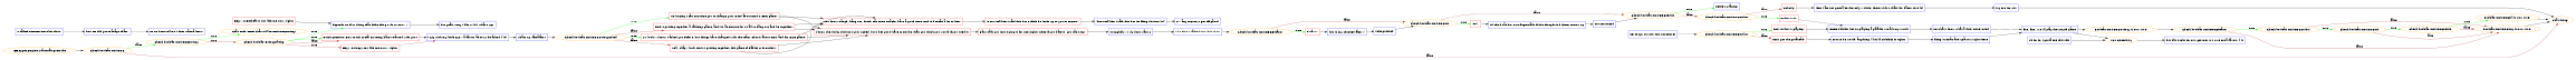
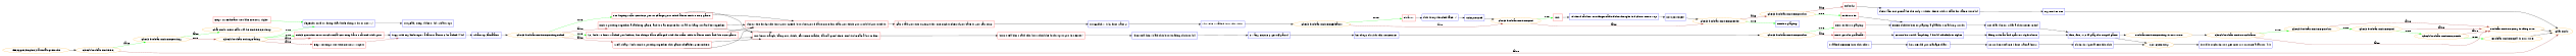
  digraph {
    rankdir=LR
    node [color=blue shape=box]
    n1 [color=orange label="/EE/Types/Engine/StartDialogueNode" shape=""]
    n2 [color=orange label="Check boolean AmirRPG" shape=""]
    n3 [color=orange label="Check boolean AmirRPGQuincy" shape=""]
-   "Chat ends." [color=orange label="Chat doing." shape=""]
+   "Chat ends." [color=orange shape=""]
    "Chat ends. Next chat will be AmirRPGQuincy." [color=orange shape=""]
    n6 [color=orange label="Check boolean QuincyDating" shape=""]
    n7 [color=red label="Quick question. How much social currency have I earned with you?"]
    n8 [color=red label="Hey... Quincy? You like me now... right?"]
    n9 [label="depends on if ur doing that little thing u do or not... ;)"]
    n10 [color=red label="Hey... sweetheart? You like me now, right?"]
    n11 [label="i spy with my little eye... a favour about 2 be asked 4 lol"]
    n12 [label="but yeah, sexy, i like u. lol. what's up?"]
    n13 [label="whats up, famalam?"]
    n14 [color=orange label="Check boolean AmirRPGQuincyAsked" shape=""]
    n15 [color=red label="So, look... I know I asked you before, but things have changed with the team. This is about Amir and his F&F game."]
    n16 [color=red label="I'm hoping I can convince you to change your mind about Amir's RPG game."]
    n17 [color=red label="Well, okay... look. Amir's putting together this game of Fables & Frontiers."]
    n18 [color=red label="Amir's putting together a tabletop game, and it's an excuse for us all to hang out and be together."]
    n19 [color=red label="I know the dorky shit isn't your speed, but I bet you'd have more fun than you think you would if you tried it."]
    n20 [color=red label="You know. Laugh, hang out, drink, eat some snacks, have a good time. And it'd mean a lot to him."]
    n21 [color=red label="Can I talk you into trying it for one night? Then if you hate it, you can stop."]
    n22 [color=red label="(Don't tell him I said this but I think he looks up to you in secret.)"]
    n23 [label="uuugghhh... i rly dont want 2"]
    n24 [label="(dont tell him i said this but its fking obvious lol)"]
    n25 [label="who else u talked into this shit?"]
    n26 [label="n... any excuse 2 get off patrol"]
    n27 [color=orange label="Check boolean AmirRPGEleanor" shape=""]
    n28 [label="heroboys ok with this nonsense?"]
    n29 [color=red label="Eleanor."]
    n30 [color=orange label="Check boolean AmirRPGAoi" shape=""]
    n31 [color=orange label="Check boolean AmirRPGArthur" shape=""]
    n32 [label="this is my shocked face. :|"]
    n33 [color=red label="Aoi."]
    n34 [color=orange label="Check boolean AmirRPGLettie" shape=""]
    n35 [color=red label="LOL. Arthur's playing."]
    n36 [color=red label="Amir got the go-ahead."]
    n37 [label=unimpressed]
    n38 [label="lol she'd eat her own fingernails if she thought it'd cheer some1 up"]
    n39 [label="Lettie's playing."]
    n40 [color=orange label="Check boolean AmirRPGArthur" shape=""]
    n41 [label="ROFL shhiiitt hes so playing a paladin u mark my words"]
    n42 [label="course he would. anything 4 his lil sidekick in tights"]
    n43 [label="not convinced"]
    n44 [color=red label="Arthur's in."]
    n45 [color=red label="Nobody."]
    n46 [label="not that i know what a this- never mind"]
    n47 [label="fking owlman and sparrow right there"]
    n48 [label="then i am not gonna be the only 1 sittin' there with u thats for damn sure lol"]
    n49 [label="fine, fine, w/e ill play the stupid game"]
    n50 [label="u talked LETTIE into this shit?!"]
    n51 [label="how TF did you manage that?!"]
    n52 [label="sry m8 i'm out"]
    n53 [color=orange label="+20 Chemistry" shape=""]
    n54 [color=orange label="Boolean AmirRPGQuincy is now true." shape=""]
    n55 [label="no no dont tell me i dont wanna know"]
    n56 [label="but if it sucks im out, get me? n u owe me a favour 4 it"]
    n57 [label="ok im in. i gotta see this shit"]
    n58 [color=orange label="Check boolean AmirRPGEleanor" shape=""]
    n59 [color=orange label="Check boolean AmirRPGArthur" shape=""]
-   n60 [color=orange label="Boolean AmirRPGAny is now true." shape=""]
+   n60 [color=orange label="Boolean AmirRPGAny is thing true." shape=""]
    n61 [color=orange label="Check boolean AmirRPGAoi" shape=""]
    n62 [color=orange label="Check boolean AmirRPGLettie" shape=""]
    n63 [color=orange label="Boolean AmirRPGAll is now true." shape=""]
    n1 -> n2
    n2 -> n3 [color=green label=false]
    n2 -> "Chat ends." [color=brown label=false]
-   n3 -> "Chat ends. Next chat will be AmirRPGQuincy." [color=green label=true]
+   n3 -> "Chat ends. Next chat will be AmirRPGQuincy." [color=green label=false]
    n3 -> n6 [color=brown label=true]
    n6 -> n7 [color=green label=true]
    n6 -> n7 [color=brown label=false]
-   n6 -> n8 [color=brown label=true]
+   n6 -> n8 [color=brown label=false]
    n6 -> n9 [color=green label=true]
    n7 -> n11
    n8 -> n11 [color=brown]
    n9 -> n12
-   n10 -> n9
+   n10 -> n9 [color=green]
    n11 -> n13
    n13 -> n14
    n14 -> n15 [color=green label=true]
    n14 -> n16 [color=green label=true]
    n14 -> n17 [color=brown label=false]
    n14 -> n18 [color=brown label=false]
    n15 -> n19
    n15 -> n20
    n16 -> n19
    n16 -> n20
    n17 -> n19
    n17 -> n20
    n18 -> n19
    n18 -> n20
    n19 -> n21
    n20 -> n22
    n21 -> n23
    n22 -> n24
    n23 -> n25
    n24 -> n26
    n25 -> n27
+   n26 -> n28
    n27 -> n29 [color=green label=true]
    n27 -> n30 [color=brown label=false]
    n28 -> n31
    n29 -> n32
    n30 -> n33 [color=green label=true]
    n30 -> n34 [color=brown label=false]
    n31 -> n35 [color=green label=true]
    n31 -> n36 [color=brown label=false]
    n32 -> n37
    n33 -> n38
    n34 -> n39 [color=green label=true]
    n34 -> n40 [color=brown label=false]
    n35 -> n41
    n36 -> n42
    n37 -> n30
    n38 -> n43
    n40 -> n44 [color=green label=true]
    n40 -> n45 [color=brown label=false]
    n41 -> n46
    n42 -> n47
    n43 -> n34
    n44 -> n41
    n45 -> n48
    n46 -> n49
    n47 -> n49
    n48 -> n52
    n49 -> n53
    n49 -> n54
    n50 -> n51
    n51 -> n55
    n52 -> "Chat ends."
    n53 -> n56
    n54 -> n58
+   n55 -> n57
    n57 -> n53
    n58 -> n59 [color=green label=true]
    n58 -> n60 [color=brown label=false]
    n59 -> n60 [color=brown label=false]
    n59 -> n61 [color=green label=true]
    n60 -> "Chat ends."
    n61 -> n60 [color=brown label=false]
    n61 -> n62 [color=green label=true]
    n62 -> n60 [color=brown label=false]
    n62 -> n63 [color=green label=true]
    n63 -> "Chat ends."
  }
